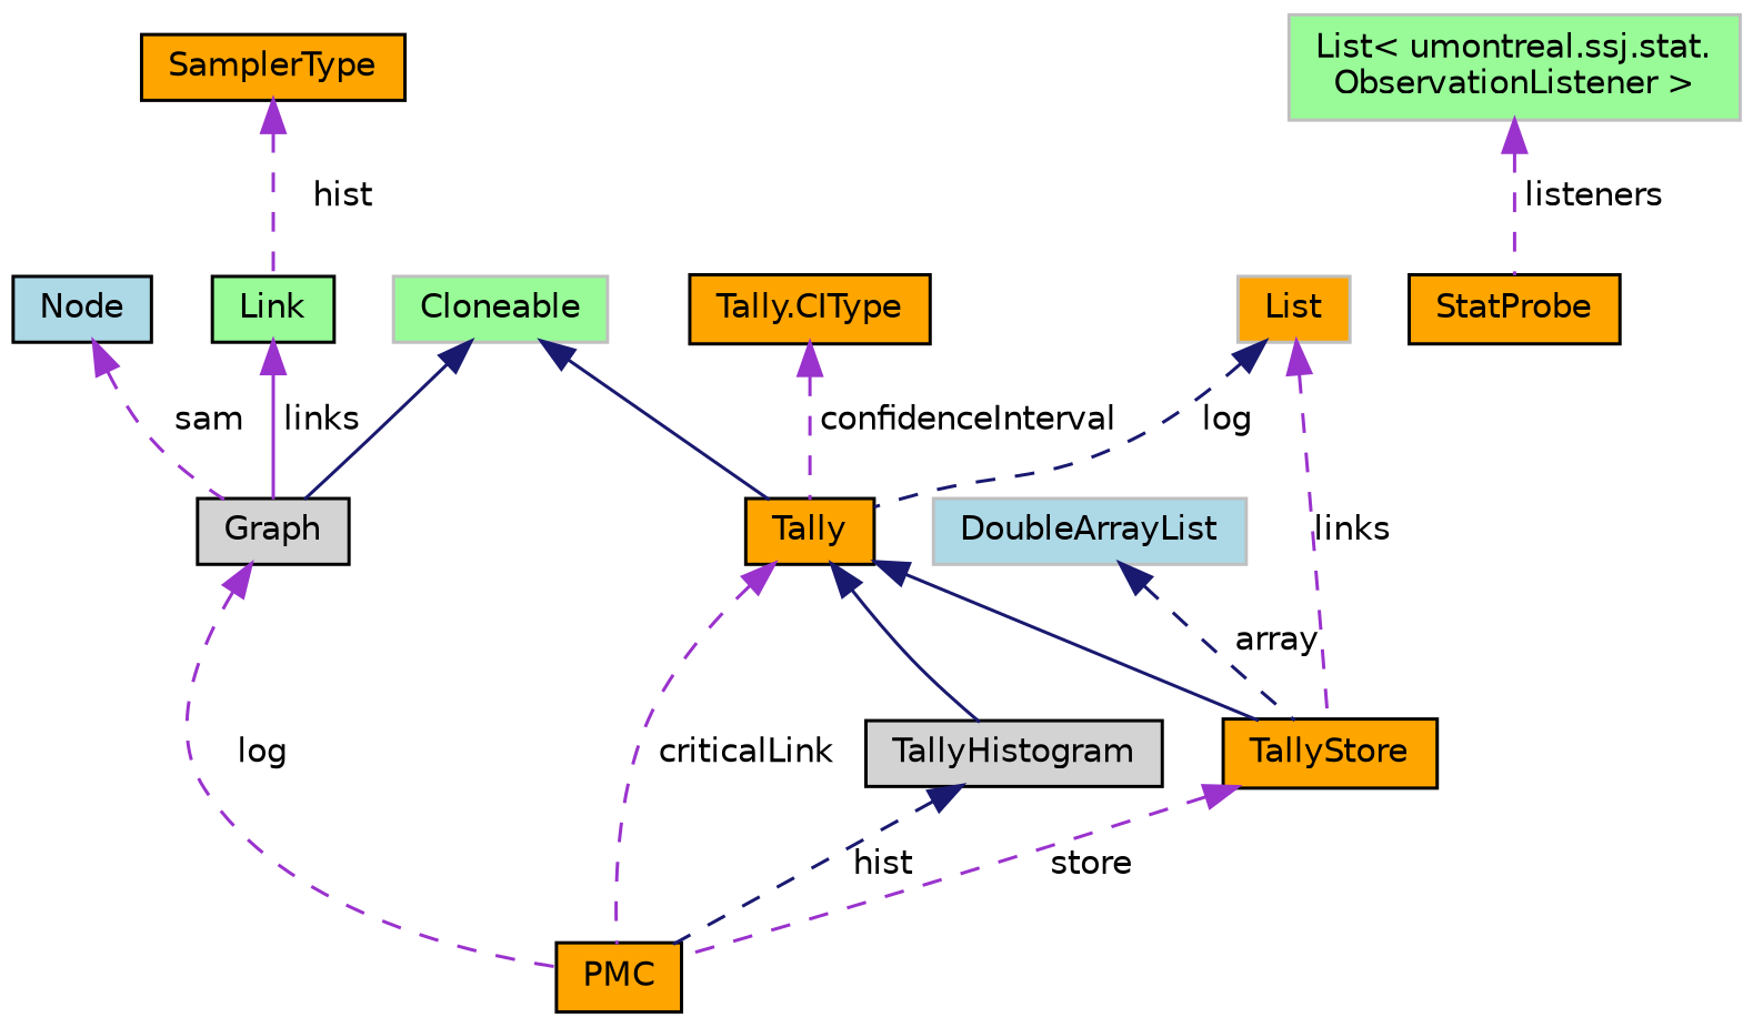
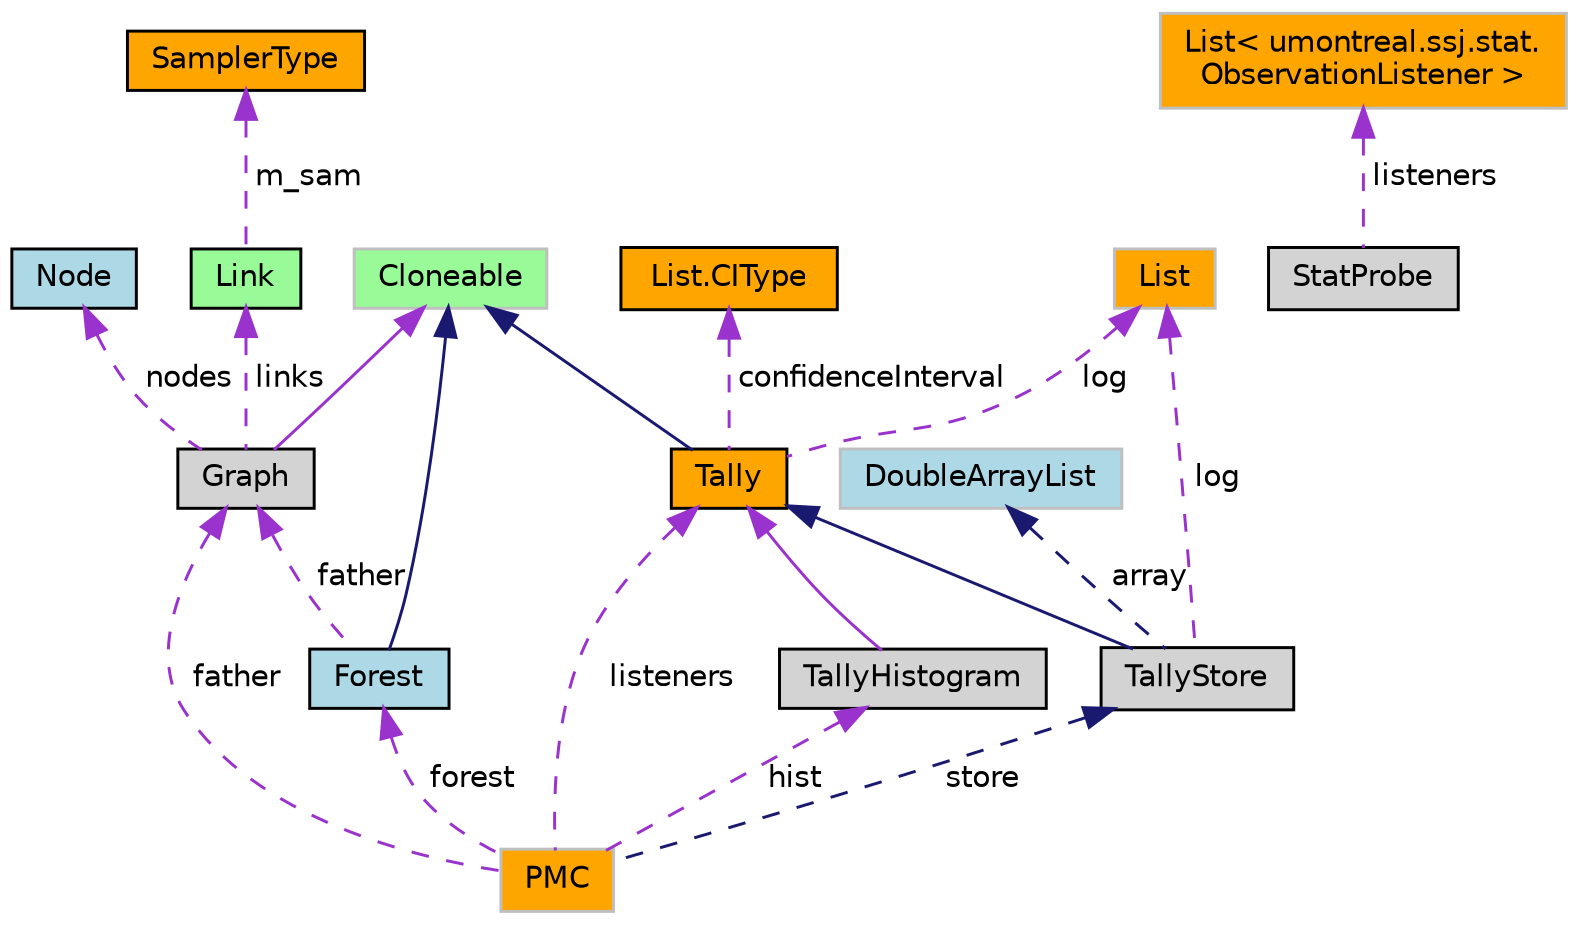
  digraph {
    node [color=black fillcolor=orange fontname=Helvetica fontsize=10 shape=record style=filled]
    edge [color=darkorchid3 dir=back fontname=Helvetica fontsize=10 labelfontname=Helvetica labelfontsize=10 style=dashed]
-   n1 [fontcolor=black height=0.2 label=PMC width=0.4]
+   n1 [color=grey75 fontcolor=black height=0.2 label=PMC width=0.4]
+   n2 [fillcolor=lightblue height=0.2 label=Forest width=0.4]
    n3 [color=grey75 fillcolor=palegreen height=0.2 label=Cloneable width=0.4]
    n4 [fillcolor=lightgrey height=0.2 label="Graph" width=0.4]
    n5 [height=0.2 label=Tally width=0.4]
-   n6 [height=0.2 label=TallyStore width=0.4]
+   n6 [fillcolor=lightgrey height=0.2 label=TallyStore width=0.4]
    n7 [fillcolor=lightgrey height=0.2 label=TallyHistogram width=0.4]
    n8 [fillcolor=lightblue height=0.2 label="Node" width=0.4]
    n9 [fillcolor=palegreen height=0.2 label=Link width=0.4]
    n10 [height=0.2 label=SamplerType width=0.4]
-   n11 [height=0.2 label=StatProbe width=0.4]
-   n12 [color=grey75 fillcolor=palegreen height=0.2 label="List\< umontreal.ssj.stat.\lObservationListener \>" width=0.4]
+   n11 [fillcolor=lightgrey height=0.2 label=StatProbe width=0.4]
+   n12 [color=grey75 height=0.2 label="List\< umontreal.ssj.stat.\lObservationListener \>" width=0.4]
    n13 [color=grey75 height=0.2 label=List width=0.4]
-   n14 [height=0.2 label="Tally.CIType" width=0.4]
+   n14 [height=0.2 label="List.CIType" width=0.4]
    n15 [color=grey75 fillcolor=lightblue height=0.2 label=DoubleArrayList width=0.4]
-   n3 -> n4 [color=midnightblue style=solid]
+   n2 -> n1 [label=" forest"]
+   n3 -> n2 [color=midnightblue style=solid]
+   n3 -> n4 [style=solid]
    n3 -> n5 [color=midnightblue style=solid]
-   n4 -> n1 [label=" log"]
-   n5 -> n1 [label=" criticalLink"]
+   n4 -> n1 [label=" father"]
+   n4 -> n2 [label=" father"]
+   n5 -> n1 [label=" listeners"]
    n5 -> n6 [color=midnightblue style=solid]
-   n5 -> n7 [color=midnightblue style=solid]
-   n6 -> n1 [label=" store"]
-   n7 -> n1 [color=midnightblue label=" hist"]
-   n8 -> n4 [label=" sam"]
-   n9 -> n4 [label=" links" style=solid]
-   n10 -> n9 [label=" hist"]
+   n5 -> n7 [style=solid]
+   n6 -> n1 [color=midnightblue label=" store"]
+   n7 -> n1 [label=" hist"]
+   n8 -> n4 [label=" nodes"]
+   n9 -> n4 [label=" links"]
+   n10 -> n9 [label=" m_sam"]
    n12 -> n11 [label=" listeners"]
-   n13 -> n5 [color=midnightblue label=" log"]
-   n13 -> n6 [label=" links"]
+   n13 -> n5 [label=" log"]
+   n13 -> n6 [label=" log"]
    n14 -> n5 [label=" confidenceInterval"]
    n15 -> n6 [color=midnightblue label=" array"]
  }
